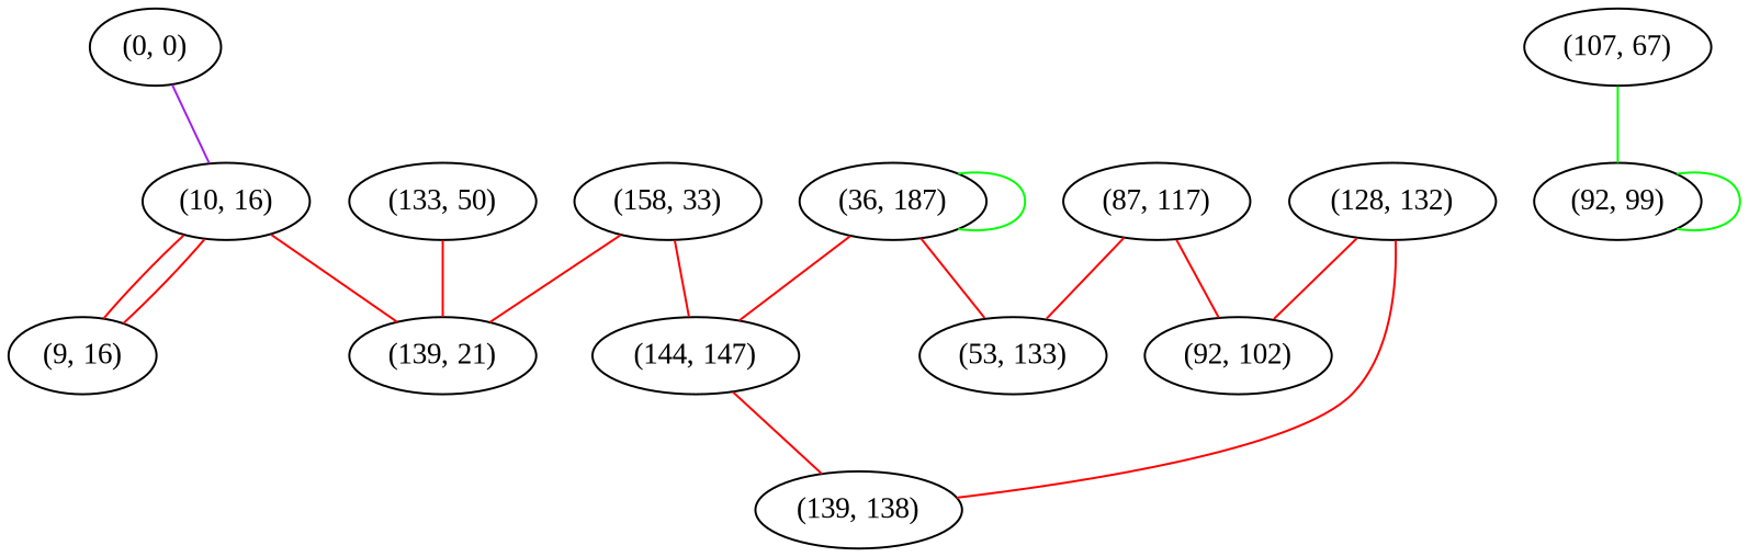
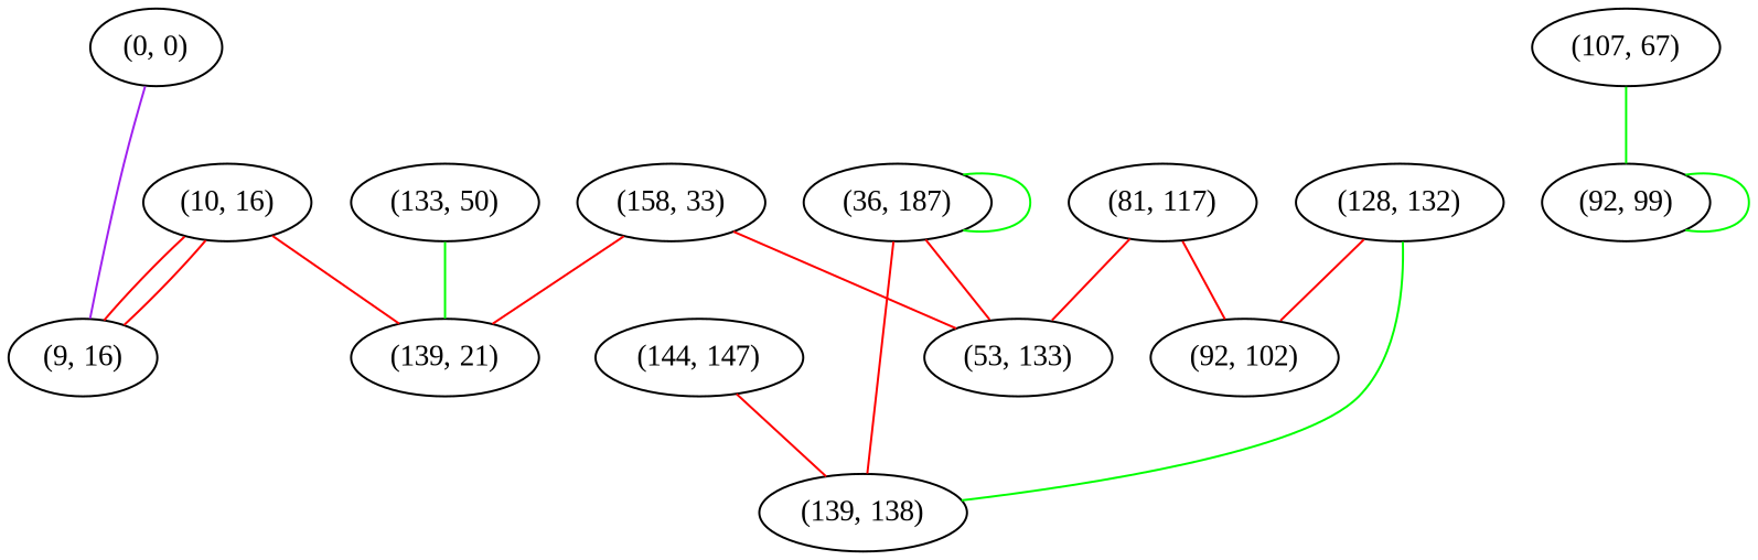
  graph {
    fontname="Liberation Serif"
    node [fontname="Liberation Serif"]
    edge [color=red fontname="Liberation Serif" weight=1]
    "(158, 33)"
    "(139, 21)"
    "(144, 147)"
    "(139, 138)"
    "(0, 0)"
    "(9, 16)"
    n7 [label="(36, 187)"]
    "(53, 133)"
    "(10, 16)"
    "(128, 132)"
    "(92, 102)"
    "(133, 50)"
    "(107, 67)"
    "(92, 99)"
-   "(81, 117)" [label="(87, 117)"]
+   "(81, 117)"
    "(158, 33)" -- "(139, 21)"
-   "(158, 33)" -- "(144, 147)"
+   "(158, 33)" -- "(53, 133)"
    "(144, 147)" -- "(139, 138)"
-   "(0, 0)" -- "(10, 16)" [color=purple weight=4]
-   n7 -- "(144, 147)"
+   "(0, 0)" -- "(9, 16)" [color=purple weight=4]
+   n7 -- "(139, 138)"
    n7 -- n7 [color=green weight=2]
    n7 -- "(53, 133)"
    "(10, 16)" -- "(139, 21)"
    "(10, 16)" -- "(9, 16)"
    "(10, 16)" -- "(9, 16)"
-   "(128, 132)" -- "(139, 138)"
+   "(128, 132)" -- "(139, 138)" [color=green]
    "(128, 132)" -- "(92, 102)"
-   "(133, 50)" -- "(139, 21)"
+   "(133, 50)" -- "(139, 21)" [color=green]
    "(107, 67)" -- "(92, 99)" [color=green]
    "(92, 99)" -- "(92, 99)" [color=green weight=2]
    "(81, 117)" -- "(53, 133)"
    "(81, 117)" -- "(92, 102)"
  }
